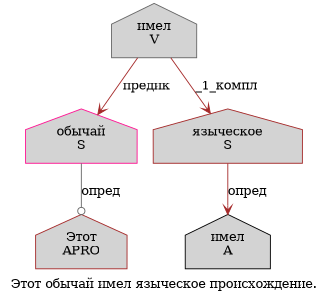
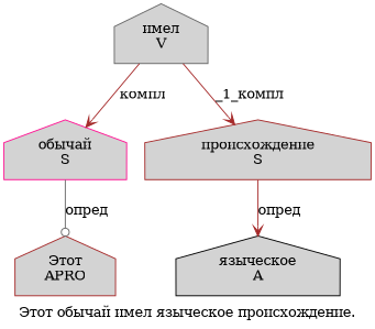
  digraph {
    label="Этот обычай имел языческое происхождение."
    node [color=brown fillcolor=lightgray penwidth=1 shape=house style=filled]
    edge [arrowhead=vee color=brown]
    n1 [label="Этот\nAPRO"]
    n2 [color=deeppink label="обычай\nS"]
    n3 [color=gray40 label="имел\nV"]
-   n4 [label="языческое\nS"]
-   n5 [color=black label="имел\nA"]
+   n4 [label="происхождение\nS"]
+   n5 [color=black label="языческое\nA"]
    n2 -> n1 [arrowhead=odot color=gray40 label="опред"]
-   n3 -> n2 [label="предик"]
+   n3 -> n2 [label="компл"]
    n3 -> n4 [label="_1_компл"]
    n4 -> n5 [label="опред"]
  }
